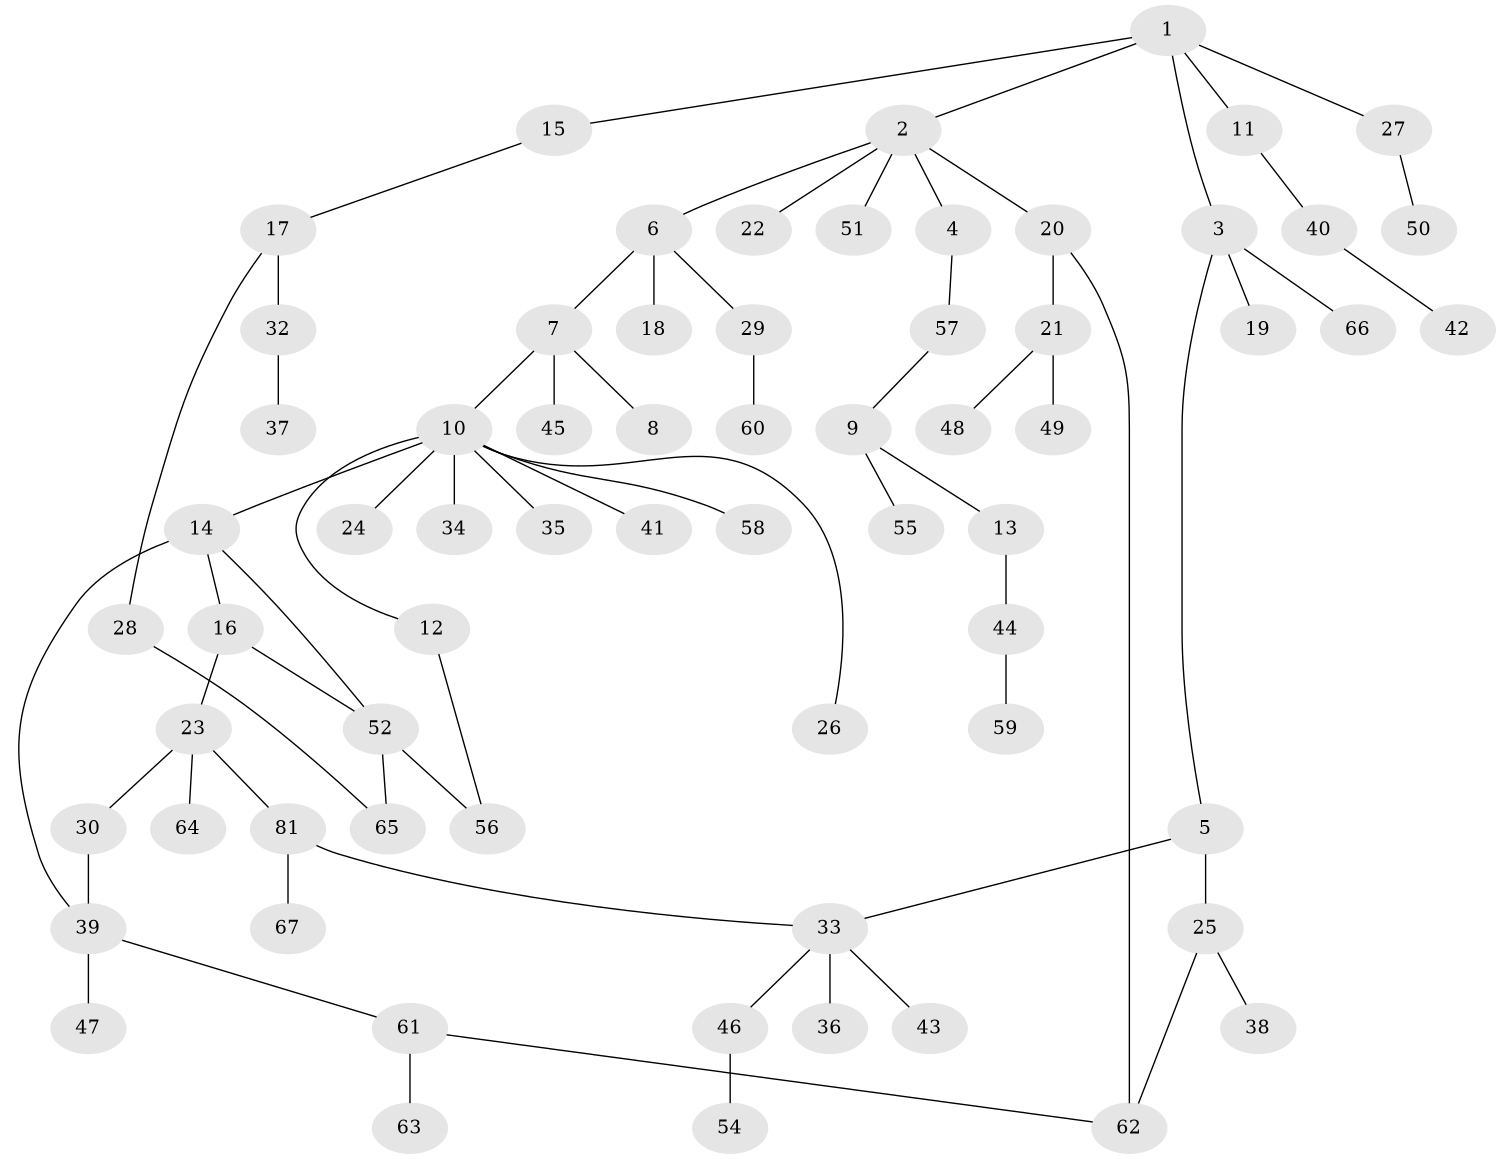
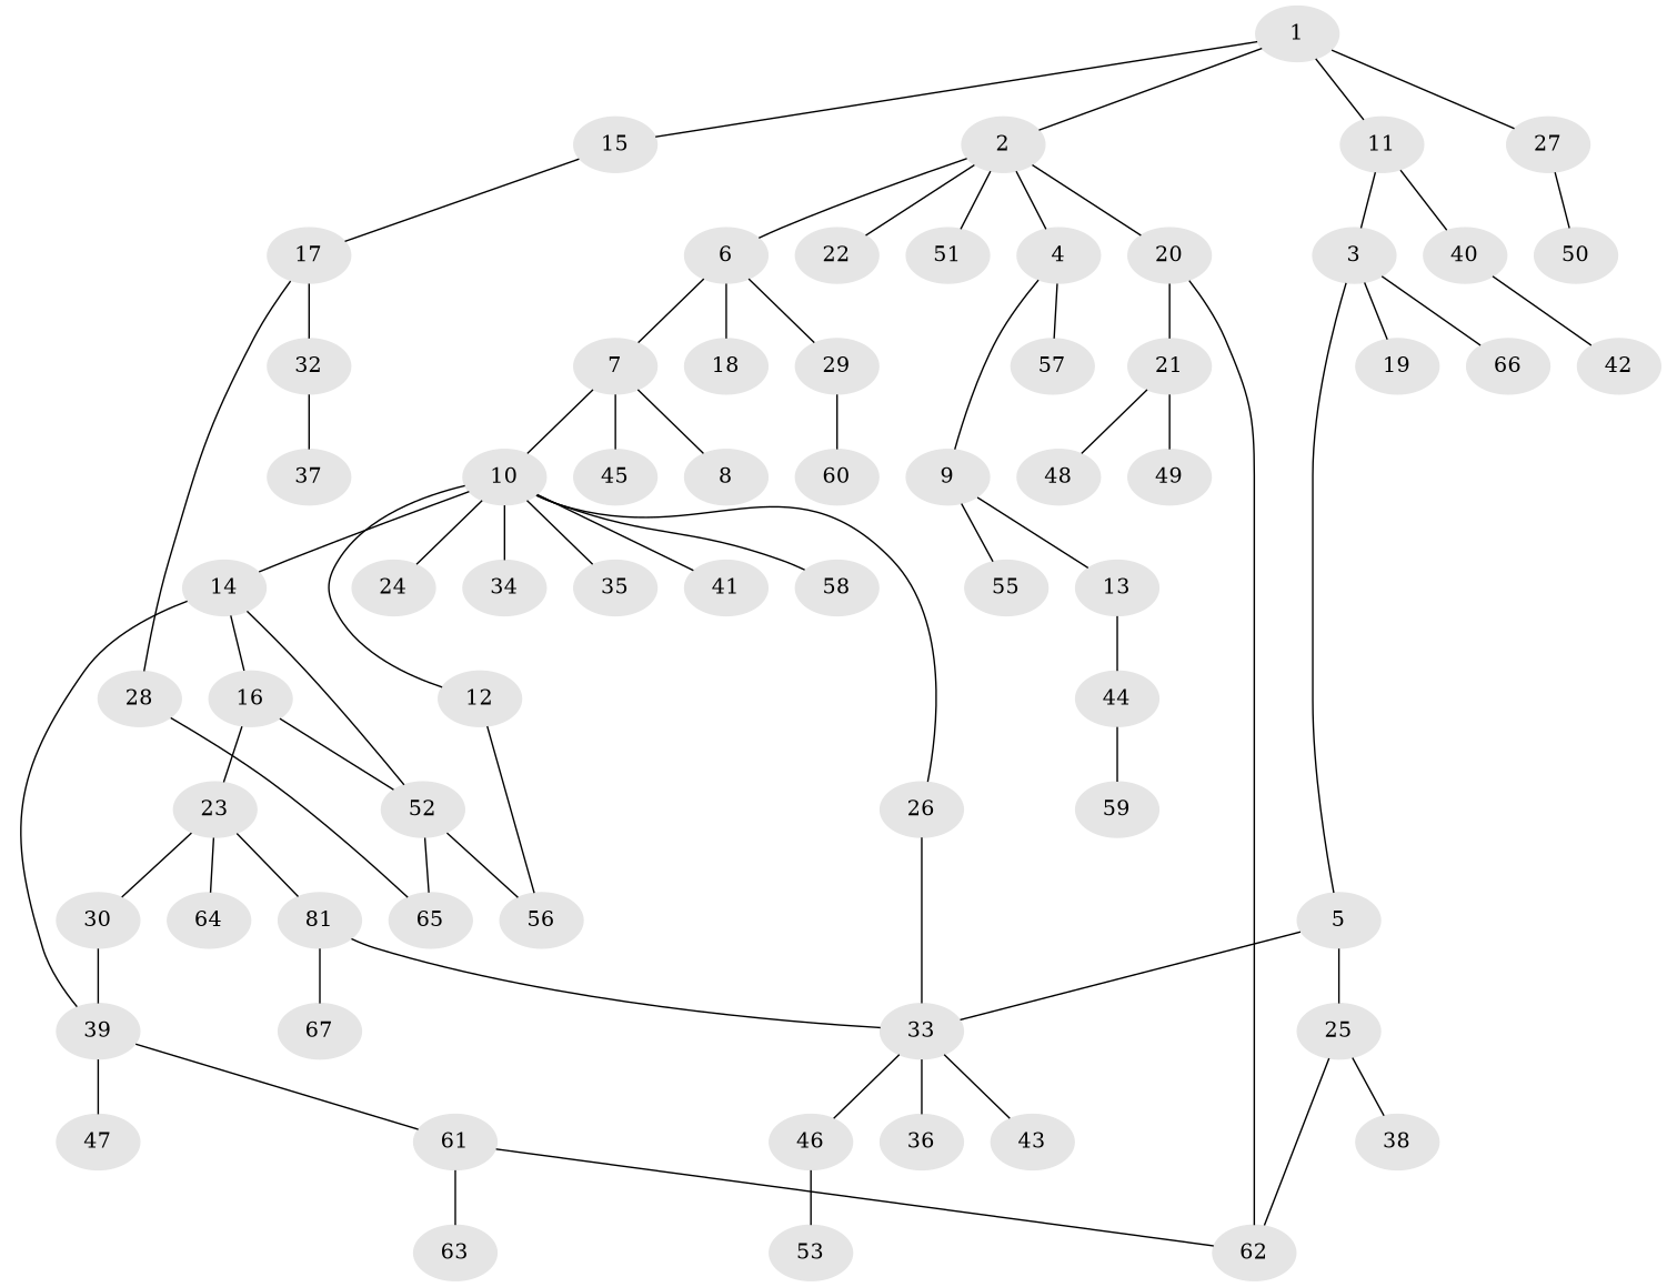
  graph {
    node [color=gray90 style=filled]
    1
    2
    3
    11
    15
    27
    4
    6
    20
    22
    51
    5
    19
    66
    40
    17
    50
    9
    57
    7
    18
    29
    21
    62
    25
    33
    13
    55
    38
    36
    43
    46
    8
    10
    45
    60
    12
    14
    24
    26
    34
    35
    41
    58
    44
    56
    16
    39
    52
    42
    59
    23
    47
    61
    65
    28
    32
    30
    n59 [label=81]
    64
    37
    48
    49
    67
-   53 [label=54]
+   53
    63
    1 -- 2
-   1 -- 3
+   11 -- 3
    1 -- 11
    1 -- 15
    1 -- 27
    2 -- 4
    2 -- 6
    2 -- 20
    2 -- 22
    2 -- 51
    3 -- 5
    3 -- 19
    3 -- 66
    11 -- 40
    15 -- 17
    27 -- 50
-   57 -- 9
+   4 -- 9
    4 -- 57
    6 -- 7
    6 -- 18
    6 -- 29
    20 -- 21
    20 -- 62
    5 -- 25
    5 -- 33
    40 -- 42
    17 -- 28
    17 -- 32
    9 -- 13
    9 -- 55
    7 -- 8
    7 -- 10
    7 -- 45
    29 -- 60
    21 -- 48
    21 -- 49
    25 -- 62
    25 -- 38
    33 -- 36
    33 -- 43
    33 -- 46
    13 -- 44
    46 -- 53
    10 -- 12
    10 -- 14
    10 -- 24
    10 -- 26
    10 -- 34
    10 -- 35
    10 -- 41
    10 -- 58
    12 -- 56
    14 -- 16
    14 -- 39
    14 -- 52
+   26 -- 33
    44 -- 59
    16 -- 52
    16 -- 23
    39 -- 47
    39 -- 61
    52 -- 56
    52 -- 65
    23 -- 30
    23 -- n59
    23 -- 64
    61 -- 62
    61 -- 63
    28 -- 65
    32 -- 37
    30 -- 39
    n59 -- 33
    n59 -- 67
  }
